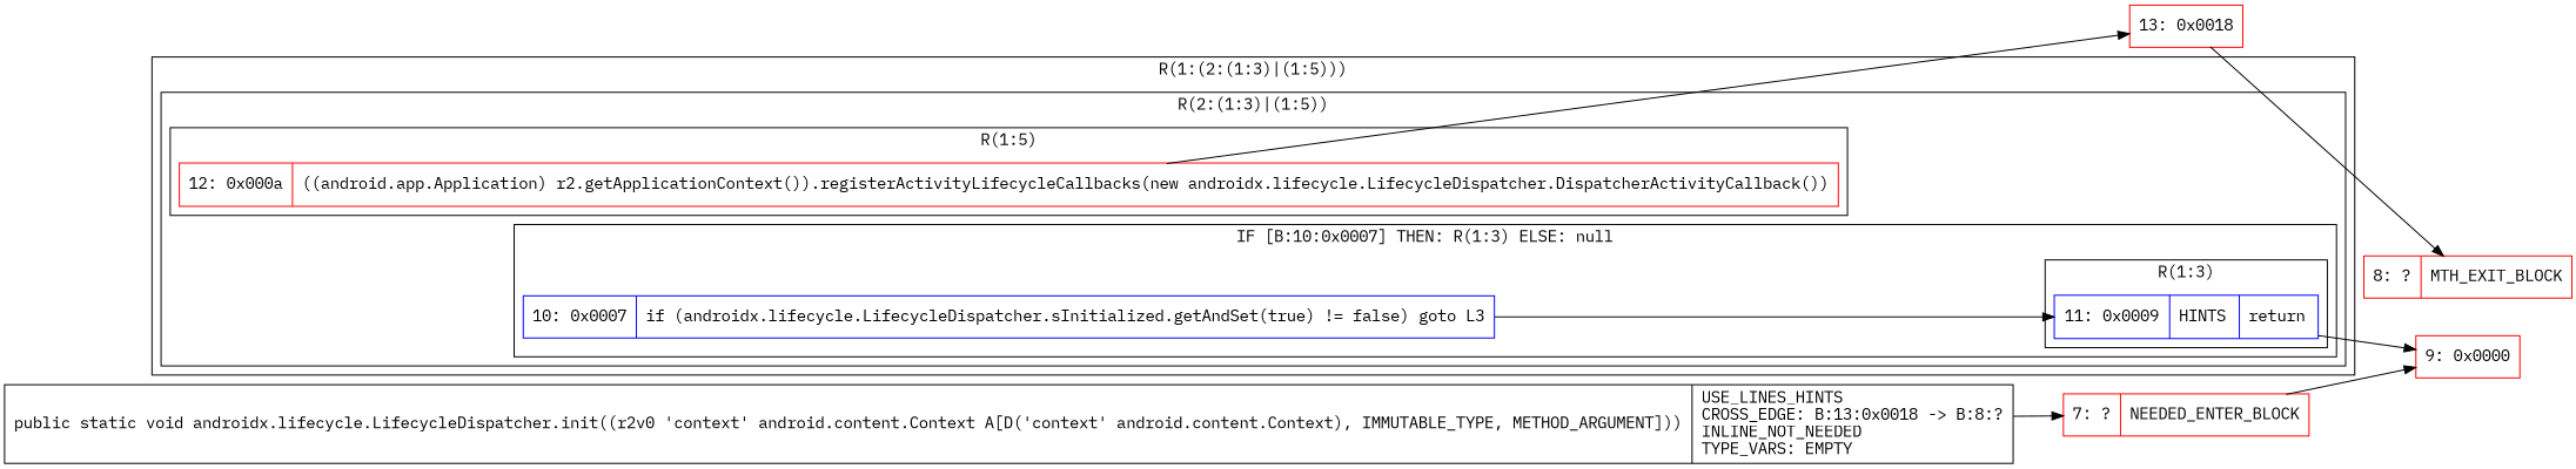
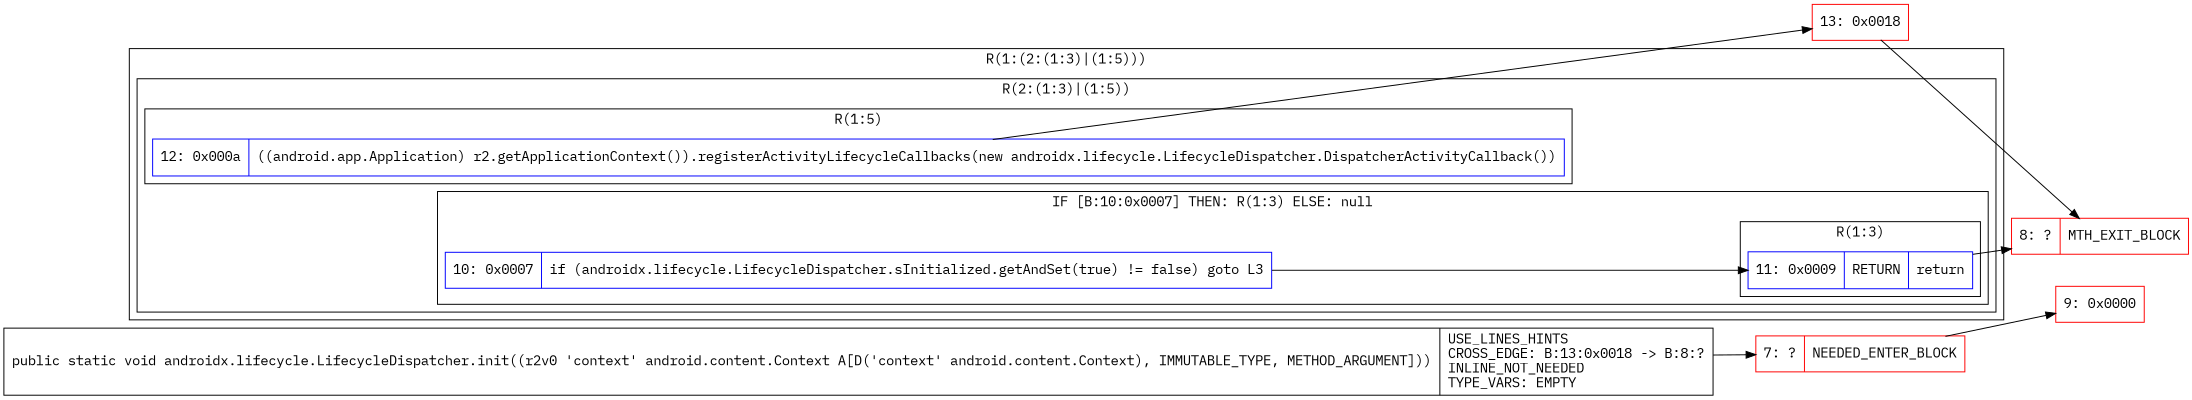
  digraph {
    fontname="IBM Plex Mono"
    rankdir=LR
    node [color=red fontname="IBM Plex Mono" shape=record]
    edge [fontname="IBM Plex Mono"]
-   n1 [color=blue label="{11\:\ 0x0009|HINTS\l|return\l}"]
+   n1 [color=blue label="{11\:\ 0x0009|RETURN\l|return\l}"]
    n2 [color=blue label="{10\:\ 0x0007|if (androidx.lifecycle.LifecycleDispatcher.sInitialized.getAndSet(true) != false) goto L3\l}"]
-   n3 [label="{12\:\ 0x000a|((android.app.Application) r2.getApplicationContext()).registerActivityLifecycleCallbacks(new androidx.lifecycle.LifecycleDispatcher.DispatcherActivityCallback())\l}"]
+   n3 [color=blue label="{12\:\ 0x000a|((android.app.Application) r2.getApplicationContext()).registerActivityLifecycleCallbacks(new androidx.lifecycle.LifecycleDispatcher.DispatcherActivityCallback())\l}"]
    n4 [label="{8\:\ ?|MTH_EXIT_BLOCK\l}"]
    n5 [label="{13\:\ 0x0018}"]
    n6 [label="{7\:\ ?|NEEDED_ENTER_BLOCK\l}"]
    n7 [label="{9\:\ 0x0000}"]
    n8 [label="{public static void androidx.lifecycle.LifecycleDispatcher.init((r2v0 'context' android.content.Context A[D('context' android.content.Context), IMMUTABLE_TYPE, METHOD_ARGUMENT]))  | USE_LINES_HINTS\lCROSS_EDGE: B:13:0x0018 \-\> B:8:?\lINLINE_NOT_NEEDED\lTYPE_VARS: EMPTY\l}" color=""]
    subgraph cluster_1 {
      label="R(1:(2:(1:3)|(1:5)))"
      subgraph cluster_2 {
        label="R(2:(1:3)|(1:5))"
        subgraph cluster_3 {
          label="IF [B:10:0x0007] THEN: R(1:3) ELSE: null"
          n2
          subgraph cluster_4 {
            label="R(1:3)"
            n1
          }
        }
        subgraph cluster_5 {
          label="R(1:5)"
          n3
        }
      }
    }
-   n1 -> n7
+   n1 -> n4
    n2 -> n1
    n3 -> n5
    n5 -> n4
    n6 -> n7
    n8 -> n6
  }
